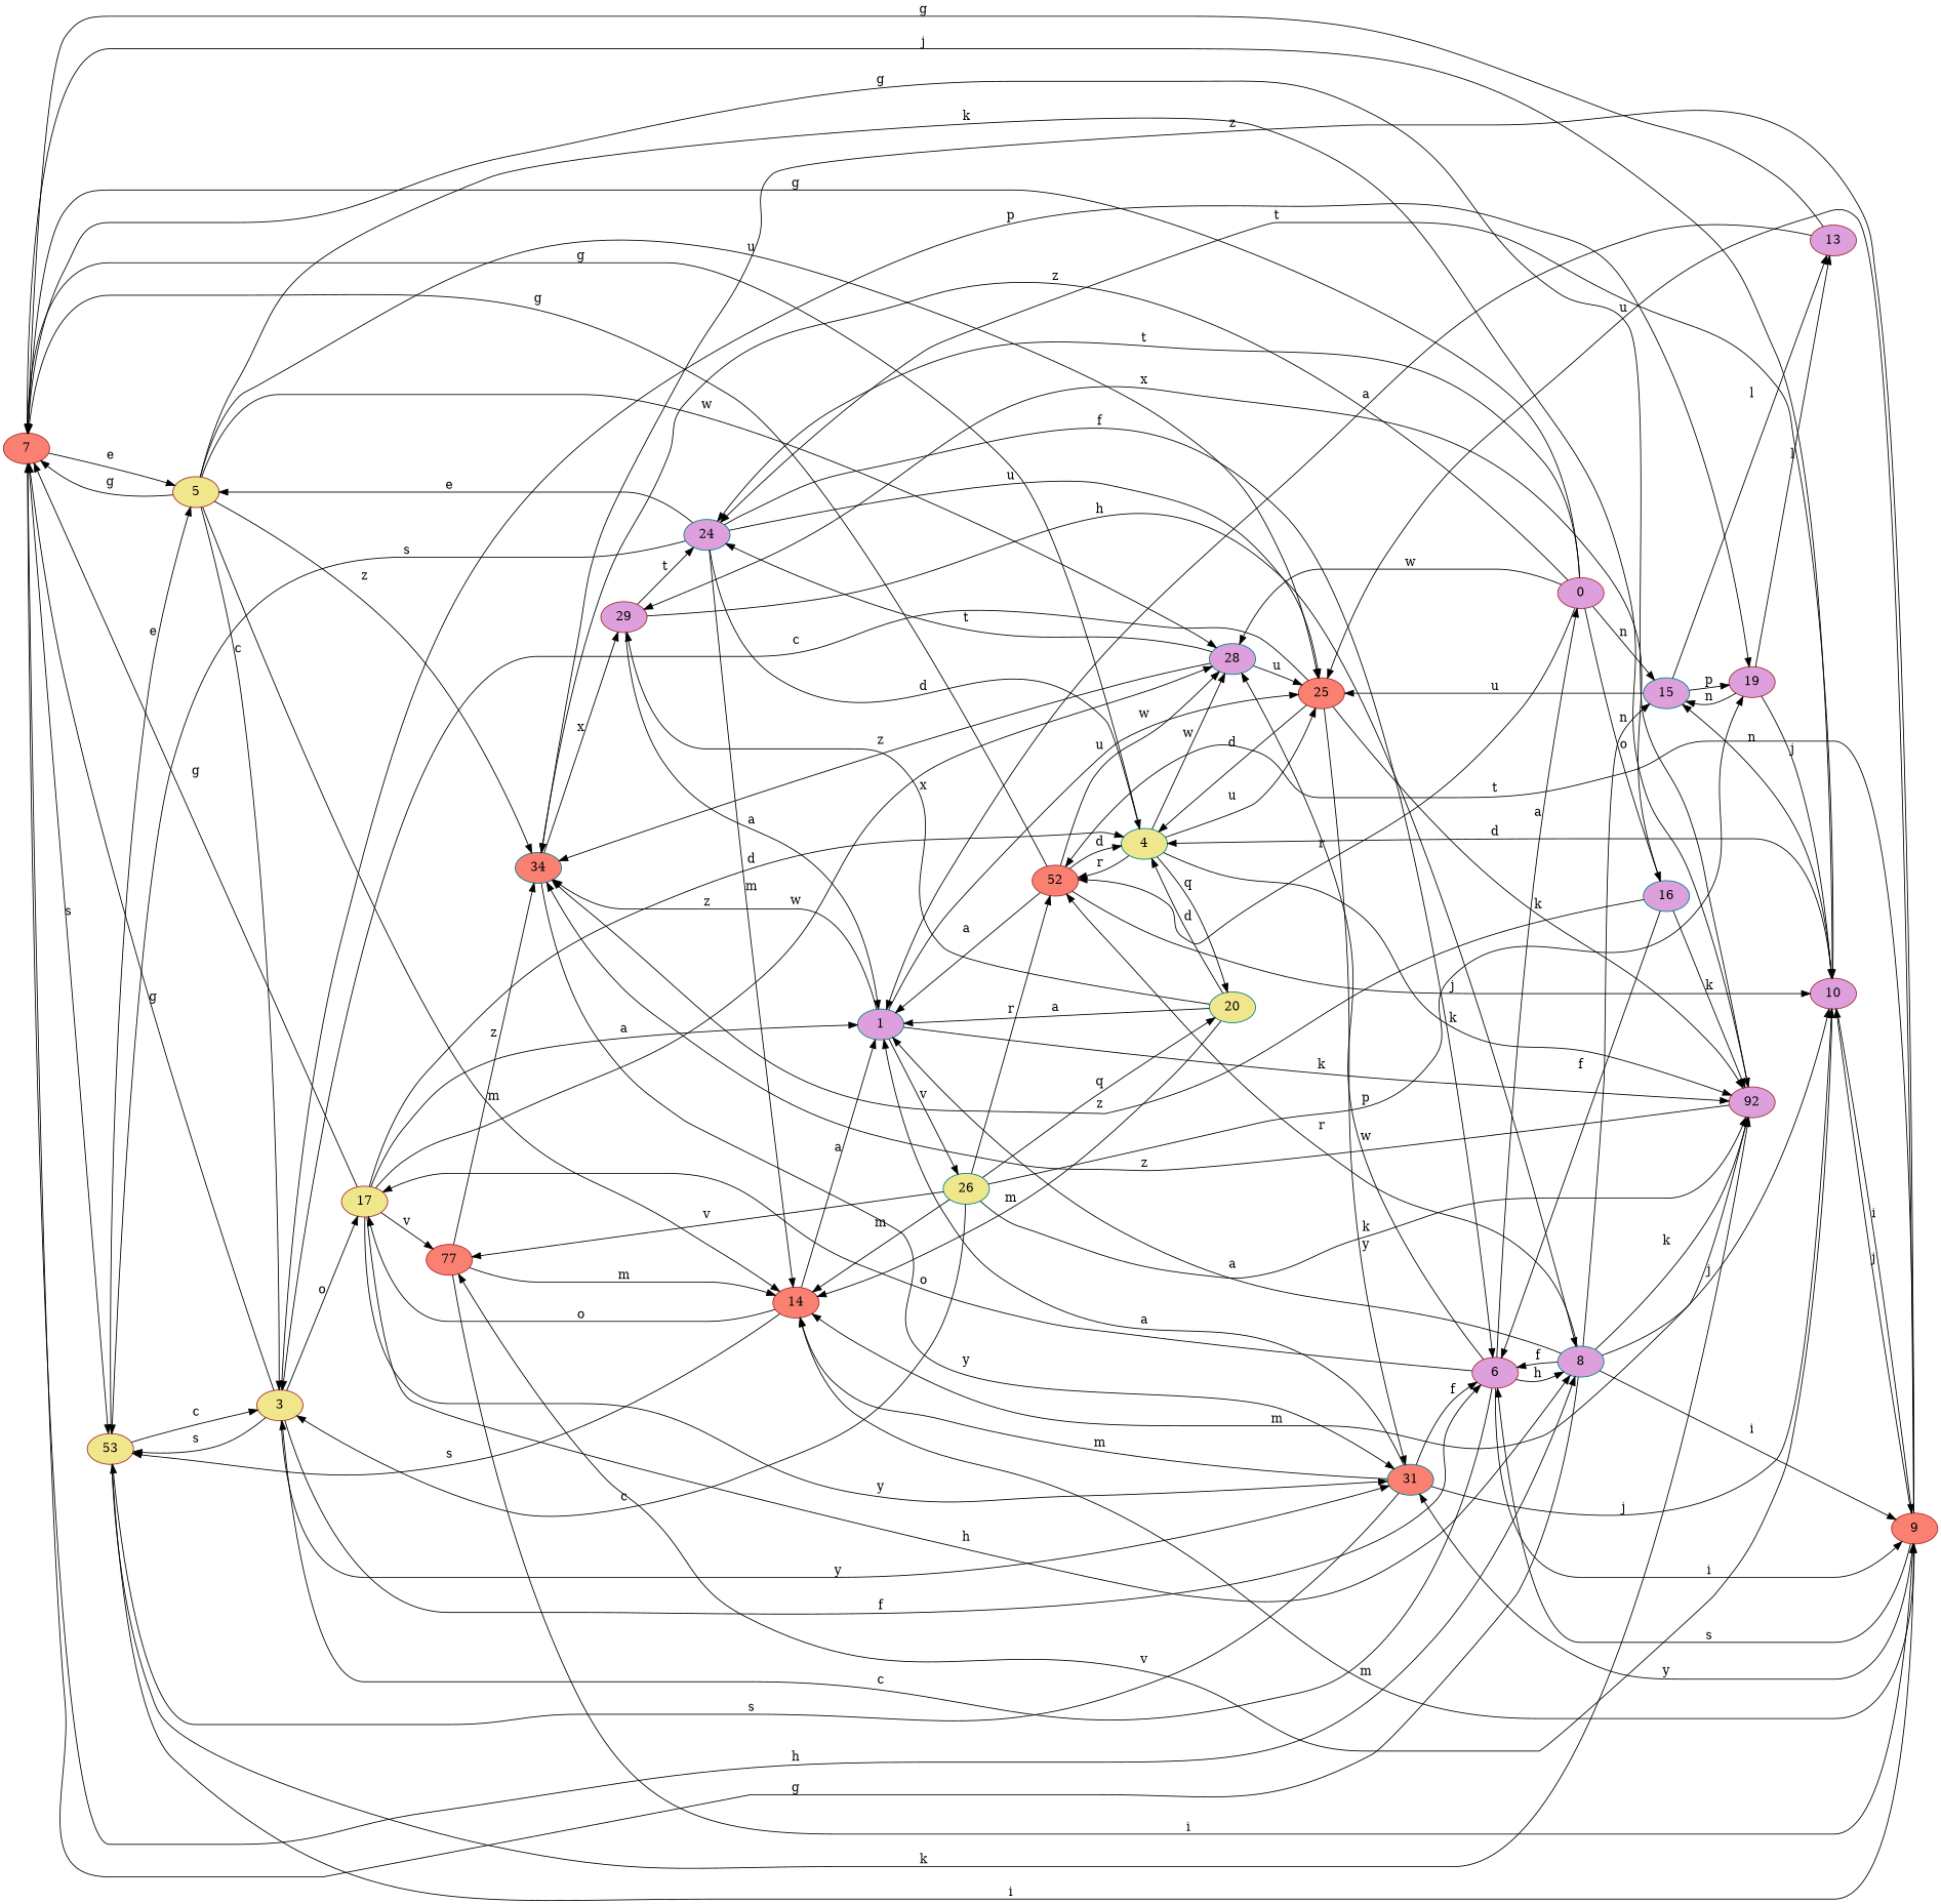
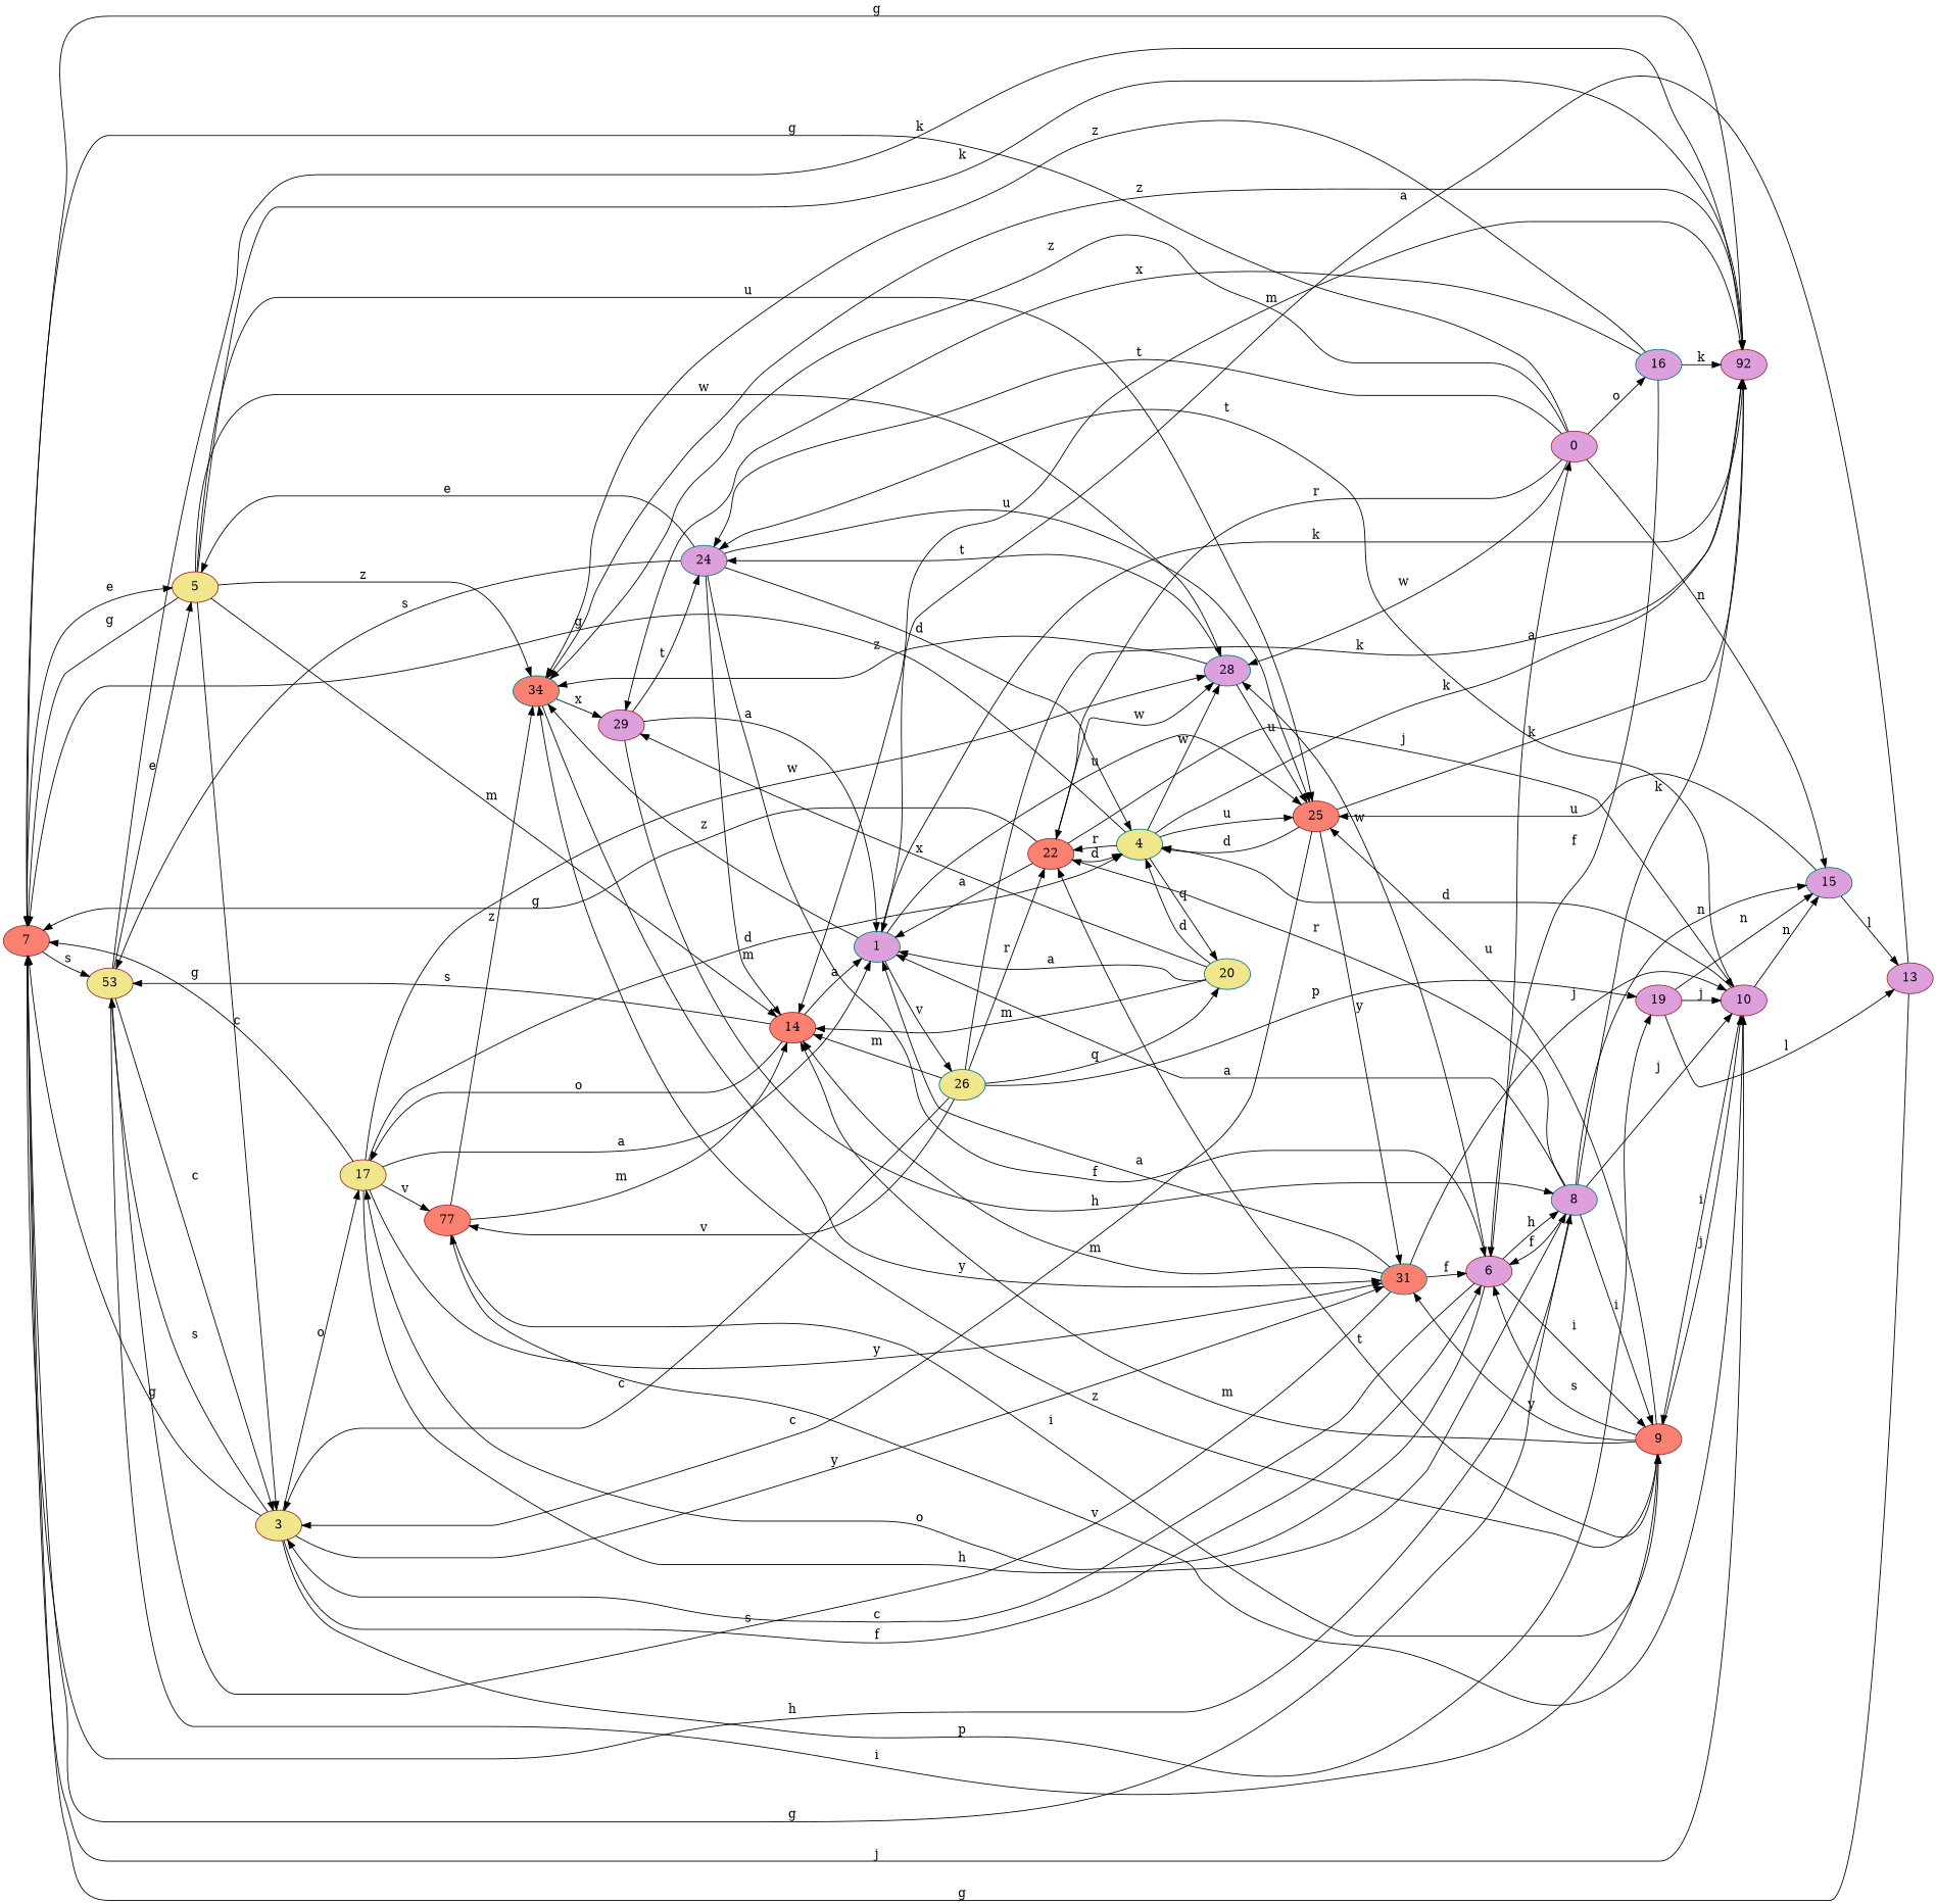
  strict digraph {
    rankdir=LR
    node [color=brown fillcolor=plum style=filled]
    7 [fillcolor=salmon]
    0
    15 [color=teal]
    16 [color=teal]
-   22 [fillcolor=salmon label=52]
+   22 [fillcolor=salmon]
    24 [color=teal]
    28 [color=teal]
    34 [color=teal fillcolor=salmon]
    n9 [fillcolor=khaki label=53]
    5 [fillcolor=khaki]
    8 [color=teal]
    10
    25 [fillcolor=salmon]
    19
    13
    n16 [label=92]
    6
    29
    1 [color=teal]
    4 [color=teal fillcolor=khaki]
    14 [fillcolor=salmon]
    31 [color=teal fillcolor=salmon]
    26 [color=teal fillcolor=khaki]
    3 [fillcolor=khaki]
    20 [color=teal fillcolor=khaki]
    n26 [fillcolor=salmon label=77]
    17 [fillcolor=khaki]
    9 [fillcolor=salmon]
    7 -> n9 [label=s]
    7 -> 5 [label=e]
    7 -> 8 [label=h]
    7 -> 10 [label=j]
    0 -> 7 [label=g]
    0 -> 15 [label=n]
    0 -> 16 [label=o]
    0 -> 22 [label=r]
    0 -> 24 [label=t]
    0 -> 28 [label=w]
    0 -> 34 [label=z]
    15 -> 25 [label=u]
-   15 -> 19 [label=p]
    15 -> 13 [label=l]
    16 -> 34 [label=z]
    16 -> n16 [label=k]
    16 -> 6 [label=f]
    16 -> 29 [label=x]
    22 -> 7 [label=g]
    22 -> 28 [label=w]
    22 -> 10 [label=j]
    22 -> 1 [label=a]
    22 -> 4 [label=d]
    24 -> n9 [label=s]
    24 -> 5 [label=e]
    24 -> 25 [label=u]
    24 -> 6 [label=f]
    24 -> 4 [label=d]
    24 -> 14 [label=m]
    28 -> 24 [label=t]
    28 -> 34 [label=z]
    28 -> 25 [label=u]
    34 -> 29 [label=x]
    34 -> 31 [label=y]
    n9 -> 5 [label=e]
    n9 -> n16 [label=k]
    n9 -> 3 [label=c]
    n9 -> 9 [label=i]
    5 -> 7 [label=g]
    5 -> 28 [label=w]
    5 -> 34 [label=z]
    5 -> 25 [label=u]
    5 -> n16 [label=k]
    5 -> 14 [label=m]
    5 -> 3 [label=c]
    8 -> 7 [label=g]
    8 -> 15 [label=n]
    8 -> 22 [label=r]
    8 -> 10 [label=j]
    8 -> n16 [label=k]
    8 -> 6 [label=f]
    8 -> 1 [label=a]
    8 -> 9 [label=i]
    10 -> 15 [label=n]
    10 -> 24 [label=t]
    10 -> 4 [label=d]
    10 -> n26 [label=v]
    10 -> 9 [label=i]
    25 -> n16 [label=k]
    25 -> 4 [label=d]
    25 -> 31 [label=y]
    25 -> 3 [label=c]
    19 -> 15 [label=n]
    19 -> 10 [label=j]
    19 -> 13 [label=l]
    13 -> 7 [label=g]
    13 -> 1 [label=a]
    n16 -> 7 [label=g]
    n16 -> 34 [label=z]
    n16 -> 14 [label=m]
    6 -> 0 [label=a]
    6 -> 28 [label=w]
    6 -> 8 [label=h]
    6 -> 3 [label=c]
    6 -> 17 [label=o]
    6 -> 9 [label=i]
    29 -> 24 [label=t]
    29 -> 8 [label=h]
    29 -> 1 [label=a]
    1 -> 34 [label=z]
    1 -> 25 [label=u]
    1 -> n16 [label=k]
    1 -> 26 [label=v]
    4 -> 7 [label=g]
    4 -> 22 [label=r]
    4 -> 28 [label=w]
    4 -> 25 [label=u]
    4 -> n16 [label=k]
    4 -> 20 [label=q]
    14 -> n9 [label=s]
    14 -> 1 [label=a]
    14 -> 17 [label=o]
    31 -> n9 [label=s]
    31 -> 10 [label=j]
    31 -> 6 [label=f]
    31 -> 1 [label=a]
    31 -> 14 [label=m]
    26 -> 22 [label=r]
    26 -> 19 [label=p]
    26 -> n16 [label=k]
    26 -> 14 [label=m]
    26 -> 3 [label=c]
    26 -> 20 [label=q]
    26 -> n26 [label=v]
    3 -> 7 [label=g]
    3 -> n9 [label=s]
    3 -> 19 [label=p]
    3 -> 6 [label=f]
    3 -> 31 [label=y]
    3 -> 17 [label=o]
    20 -> 29 [label=x]
    20 -> 1 [label=a]
    20 -> 4 [label=d]
    20 -> 14 [label=m]
    n26 -> 34 [label=z]
    n26 -> 14 [label=m]
    n26 -> 9 [label=i]
    17 -> 7 [label=g]
    17 -> 28 [label=w]
    17 -> 8 [label=h]
    17 -> 1 [label=a]
    17 -> 4 [label=d]
    17 -> 31 [label=y]
    17 -> n26 [label=v]
    9 -> 22 [label=t]
    9 -> 34 [label=z]
    9 -> 10 [label=j]
    9 -> 25 [label=u]
    9 -> 6 [label=s]
    9 -> 14 [label=m]
    9 -> 31 [label=y]
  }
